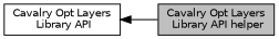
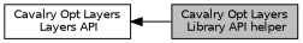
  digraph {
    rankdir=LR
    node [color=black fontname=Helvetica fontsize=10 shape=box]
-   n1 [height=0.2 label="Cavalry Opt Layers\l Library API" width=0.4]
+   n1 [height=0.2 label="Cavalry Opt Layers\l Layers API" width=0.4]
    n2 [fillcolor=grey75 fontcolor=black height=0.2 label="Cavalry Opt Layers\l Library API helper" style=filled width=0.4]
    n1 -> n2 [dir=back fontname=Helvetica fontsize=10 labelfontname=Helvetica labelfontsize=10 shape=plaintext style=solid]
  }
